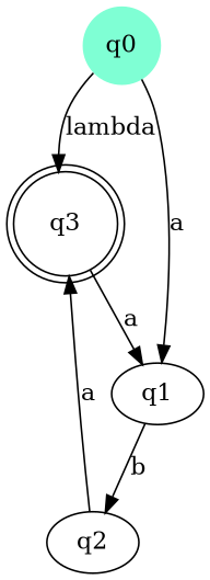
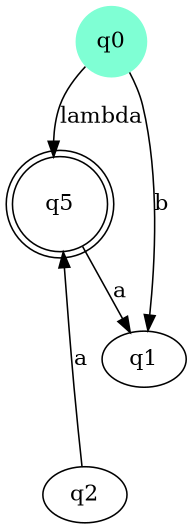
  digraph {
-   q3 [shape=doublecircle]
+   q3 [shape=doublecircle label=q5]
    q2
    q1
    q0 [color=aquamarine shape=circle style=filled]
    q3 -> q1 [label=a]
    q2 -> q3 [label=a]
-   q1 -> q2 [label=b]
    q0 -> q3 [label=lambda]
-   q0 -> q1 [label=a]
+   q0 -> q1 [label=b]
  }
